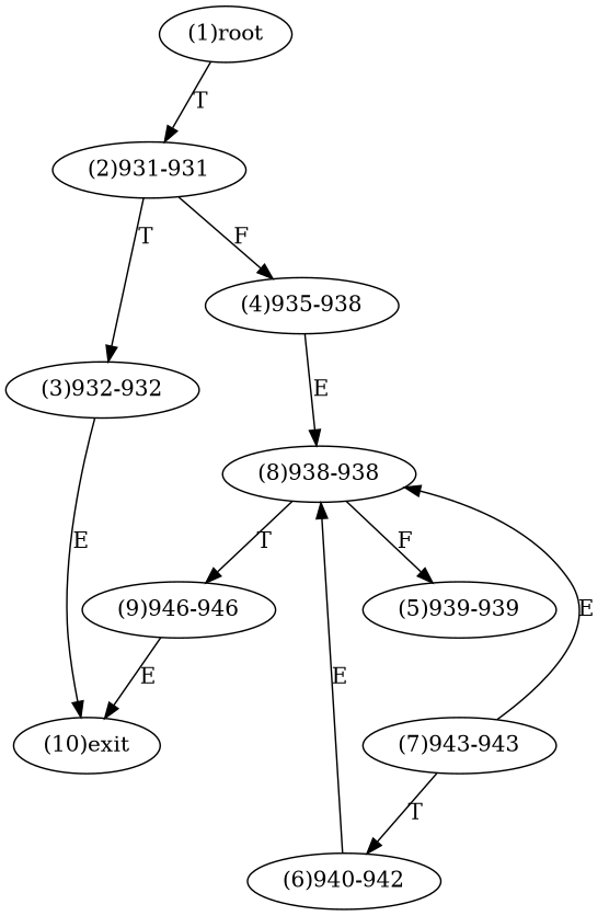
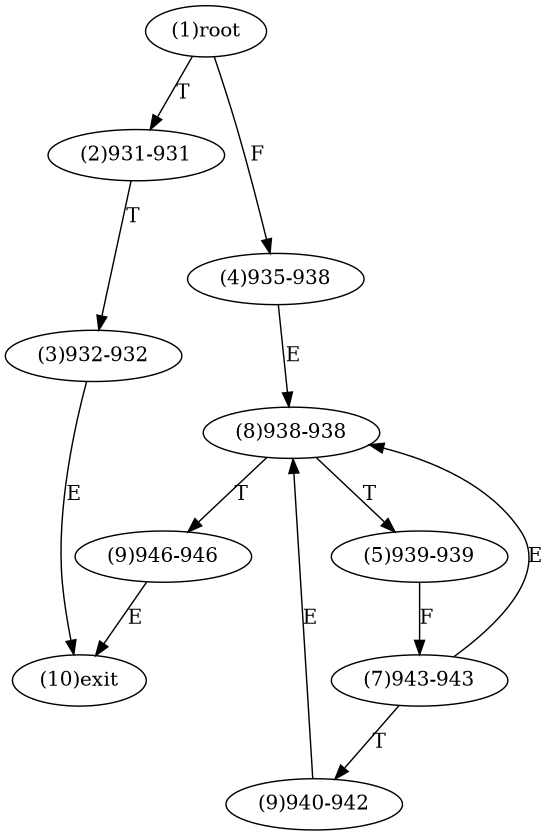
  digraph {
    n1 [label="(1)root"]
    n2 [label="(2)931-931"]
    n3 [label="(3)932-932"]
    n4 [label="(4)935-938"]
    n5 [label="(10)exit"]
    n6 [label="(8)938-938"]
    n7 [label="(5)939-939"]
    n8 [label="(9)946-946"]
    n9 [label="(7)943-943"]
-   n10 [label="(6)940-942"]
+   n10 [label="(9)940-942"]
    n1 -> n2 [label=T]
    n2 -> n3 [label=T]
-   n2 -> n4 [label=F]
+   n1 -> n4 [label=F]
    n3 -> n5 [label=E]
    n4 -> n6 [label=E]
-   n6 -> n7 [label=F]
+   n6 -> n7 [label=T]
    n6 -> n8 [label=T]
+   n7 -> n9 [label=F]
    n8 -> n5 [label=E]
    n9 -> n6 [label=E]
    n9 -> n10 [label=T]
    n10 -> n6 [label=E]
  }
